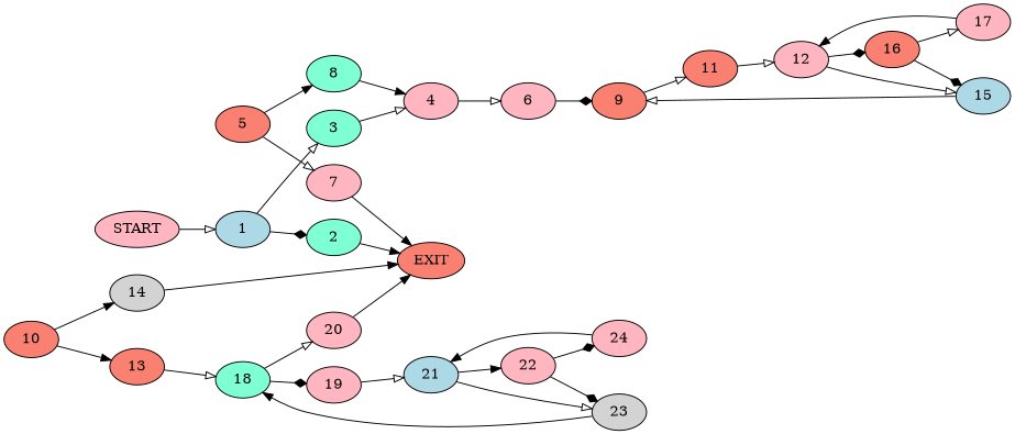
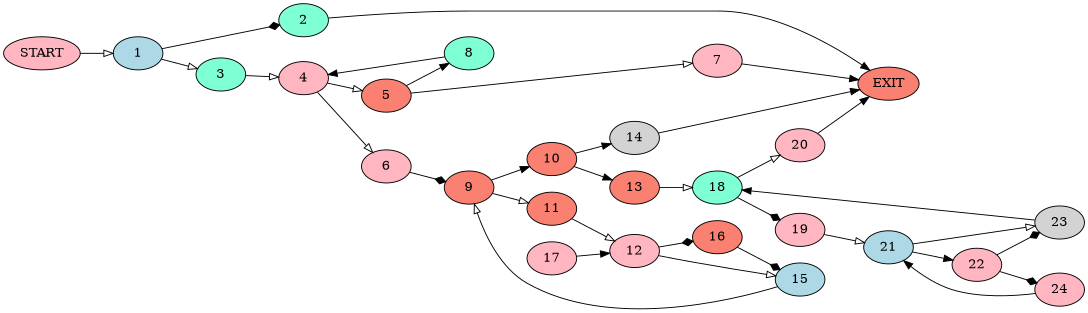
  digraph {
    rankdir=LR
    node [fillcolor=lightpink style=filled]
    edge [arrowhead=onormal]
    n1 [label=START]
    1 [fillcolor=lightblue]
    2 [fillcolor=aquamarine]
    3 [fillcolor=aquamarine]
    n5 [fillcolor=salmon label=EXIT]
    4
    5 [fillcolor=salmon]
    6
    7
    8 [fillcolor=aquamarine]
    9 [fillcolor=salmon]
    10 [fillcolor=salmon]
    11 [fillcolor=salmon]
    13 [fillcolor=salmon]
    14 [fillcolor=lightgrey]
    12
    18 [fillcolor=aquamarine]
    15 [fillcolor=lightblue]
    16 [fillcolor=salmon]
    17
    19
    20
    21 [fillcolor=lightblue]
    22
    23 [fillcolor=lightgrey]
    24
    n1 -> 1
    1 -> 2 [arrowhead=diamond]
    1 -> 3
    2 -> n5 [arrowhead=normal]
    3 -> 4
+   4 -> 5
    4 -> 6
    5 -> 7
    5 -> 8 [arrowhead=normal]
    6 -> 9 [arrowhead=diamond]
    7 -> n5 [arrowhead=normal]
    8 -> 4 [arrowhead=normal]
+   9 -> 10 [arrowhead=normal]
    9 -> 11
    10 -> 13 [arrowhead=normal]
    10 -> 14 [arrowhead=normal]
    11 -> 12
    13 -> 18
    14 -> n5 [arrowhead=normal]
    12 -> 15
    12 -> 16 [arrowhead=diamond]
    18 -> 19 [arrowhead=diamond]
    18 -> 20
    15 -> 9
    16 -> 15 [arrowhead=diamond]
-   16 -> 17
    17 -> 12 [arrowhead=normal]
    19 -> 21
    20 -> n5 [arrowhead=normal]
    21 -> 22 [arrowhead=normal]
    21 -> 23
    22 -> 23 [arrowhead=diamond]
    22 -> 24 [arrowhead=diamond]
    23 -> 18 [arrowhead=normal]
    24 -> 21 [arrowhead=normal]
  }
